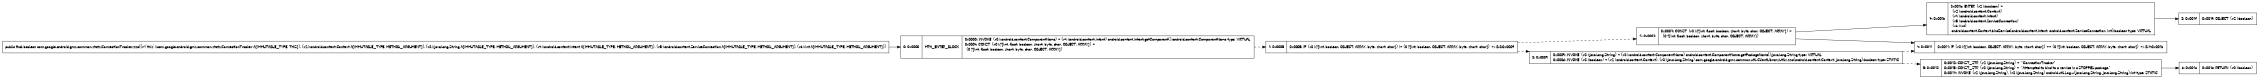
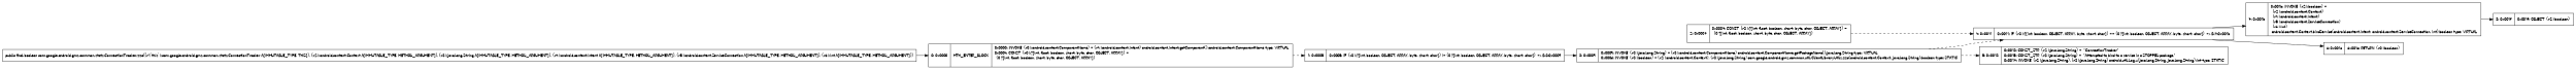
  digraph {
    fontname="Patrick Hand"
    rankdir=LR
    node [fontname="Patrick Hand" shape=record]
    edge [fontname="Patrick Hand"]
    n1 [label="{0\:\ 0x0000|MTH_ENTER_BLOCK\l|0x0000: INVOKE  (r3 I:android.content.ComponentName) = (r4 I:android.content.Intent) android.content.Intent.getComponent():android.content.ComponentName type: VIRTUAL \l0x0004: CONST  (r0 I:?[int, float, boolean, short, byte, char, OBJECT, ARRAY]) = \l  (0 ?[int, float, boolean, short, byte, char, OBJECT, ARRAY])\l \l}"]
    n2 [label="{1\:\ 0x0005|0x0005: IF  (r3 I:?[int, boolean, OBJECT, ARRAY, byte, short, char]) != (0 ?[int, boolean, OBJECT, ARRAY, byte, short, char])  \-\> B:3:0x0009 \l}"]
    n3 [label="{2\:\ 0x0007|0x0007: CONST  (r3 I:?[int, float, boolean, short, byte, char, OBJECT, ARRAY]) = \l  (0 ?[int, float, boolean, short, byte, char, OBJECT, ARRAY])\l \l}"]
    n4 [label="{3\:\ 0x0009|0x0009: INVOKE  (r3 I:java.lang.String) = (r3 I:android.content.ComponentName) android.content.ComponentName.getPackageName():java.lang.String type: VIRTUAL \l0x000d: INVOKE  (r3 I:boolean) = (r2 I:android.content.Context), (r3 I:java.lang.String) com.google.android.gms.common.util.ClientLibraryUtils.zzc(android.content.Context, java.lang.String):boolean type: STATIC \l}"]
    n5 [label="{4\:\ 0x0011|0x0011: IF  (r3 I:?[int, boolean, OBJECT, ARRAY, byte, short, char]) == (0 ?[int, boolean, OBJECT, ARRAY, byte, short, char])  \-\> B:7:0x001b \l}"]
    n6 [label="{5\:\ 0x0013|0x0013: CONST_STR  (r2 I:java.lang.String) =  \"ConnectionTracker\" \l0x0015: CONST_STR  (r3 I:java.lang.String) =  \"Attempted to bind to a service in a STOPPED package.\" \l0x0017: INVOKE  (r2 I:java.lang.String), (r3 I:java.lang.String) android.util.Log.w(java.lang.String, java.lang.String):int type: STATIC \l}"]
-   n7 [label="{7\:\ 0x001b|0x001b: ENTER  (r2 I:boolean) = \l  (r2 I:android.content.Context)\l  (r4 I:android.content.Intent)\l  (r5 I:android.content.ServiceConnection)\l  (r6 I:int)\l android.content.Context.bindService(android.content.Intent, android.content.ServiceConnection, int):boolean type: VIRTUAL \l}"]
-   n8 [label="{6\:\ 0x001a|0x001a: RETURN  (r0 I:boolean) \l}"]
+   n7 [label="{7\:\ 0x001b|0x001b: INVOKE  (r2 I:boolean) = \l  (r2 I:android.content.Context)\l  (r4 I:android.content.Intent)\l  (r5 I:android.content.ServiceConnection)\l  (r6 I:int)\l android.content.Context.bindService(android.content.Intent, android.content.ServiceConnection, int):boolean type: VIRTUAL \l}"]
+   n8 [label="{6\:\ 0x001a|6x001a: RETURN  (r0 I:boolean) \l}"]
    n9 [label="{8\:\ 0x001f|0x001f: OBJECT  (r2 I:boolean) \l}"]
    n10 [label="{public final boolean com.google.android.gms.common.stats.ConnectionTracker.zza((r1 'this' I:com.google.android.gms.common.stats.ConnectionTracker A[IMMUTABLE_TYPE, THIS]), (r2 I:android.content.Context A[IMMUTABLE_TYPE, METHOD_ARGUMENT]), (r3 I:java.lang.String A[IMMUTABLE_TYPE, METHOD_ARGUMENT]), (r4 I:android.content.Intent A[IMMUTABLE_TYPE, METHOD_ARGUMENT]), (r5 I:android.content.ServiceConnection A[IMMUTABLE_TYPE, METHOD_ARGUMENT]), (r6 I:int A[IMMUTABLE_TYPE, METHOD_ARGUMENT])) }"]
    n1 -> n2 [style=dashed]
-   n2 -> n3 [style=dashed]
-   n2 -> n4 [style=dashed]
-   n3 -> n5
+   n2 -> n4
+   n3 -> n5 [style=dashed]
    n4 -> n5 [style=dashed]
    n4 -> n6 [style=dashed]
-   n3 -> n7
-   n6 -> n8
+   n5 -> n7
+   n5 -> n8
    n7 -> n9
    n10 -> n1
  }
